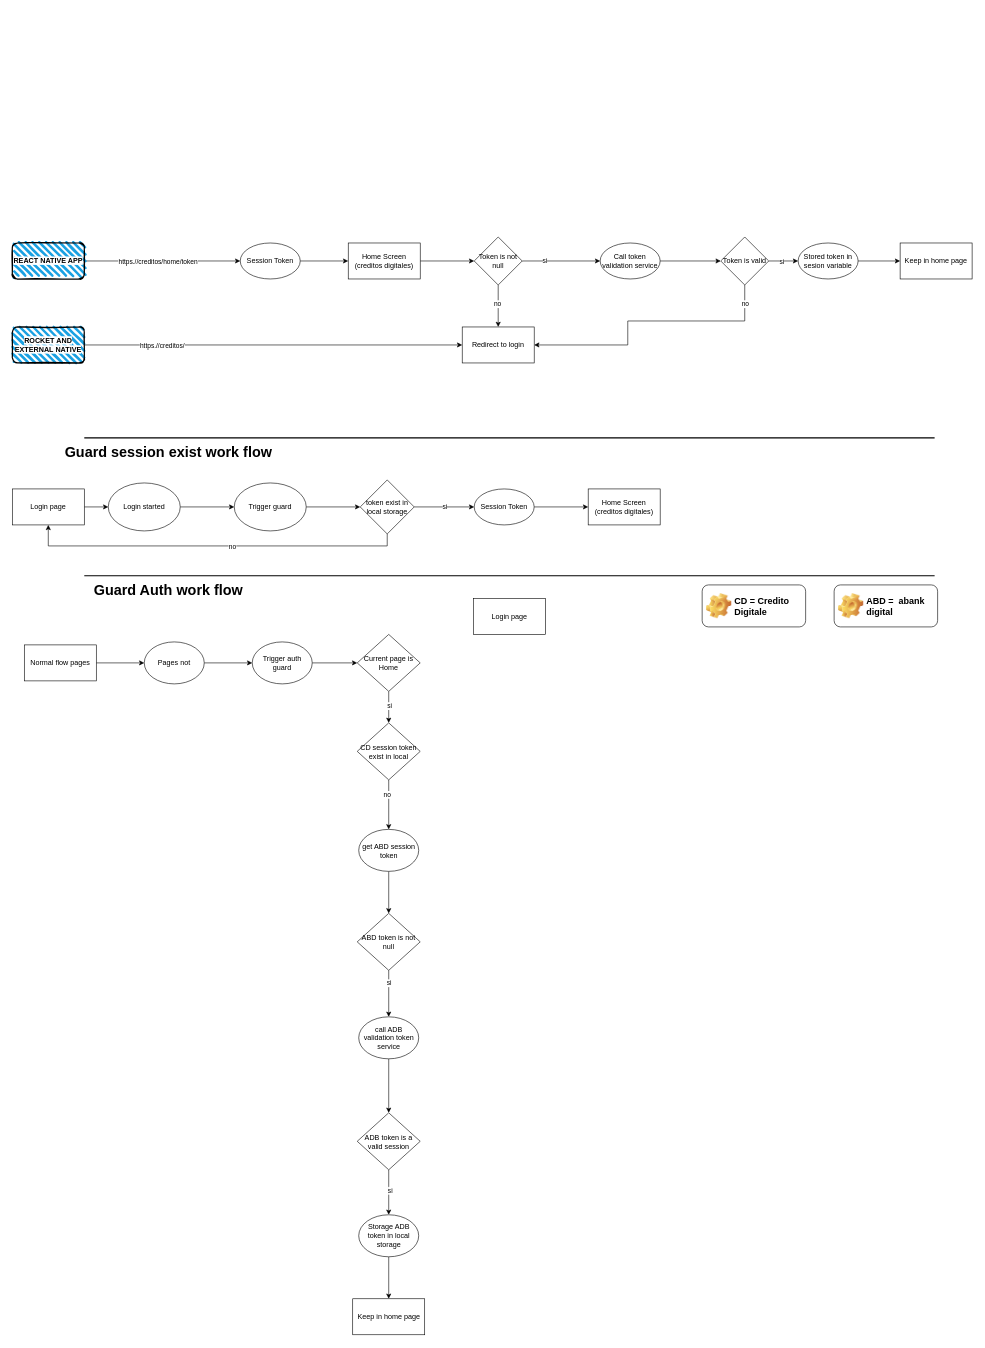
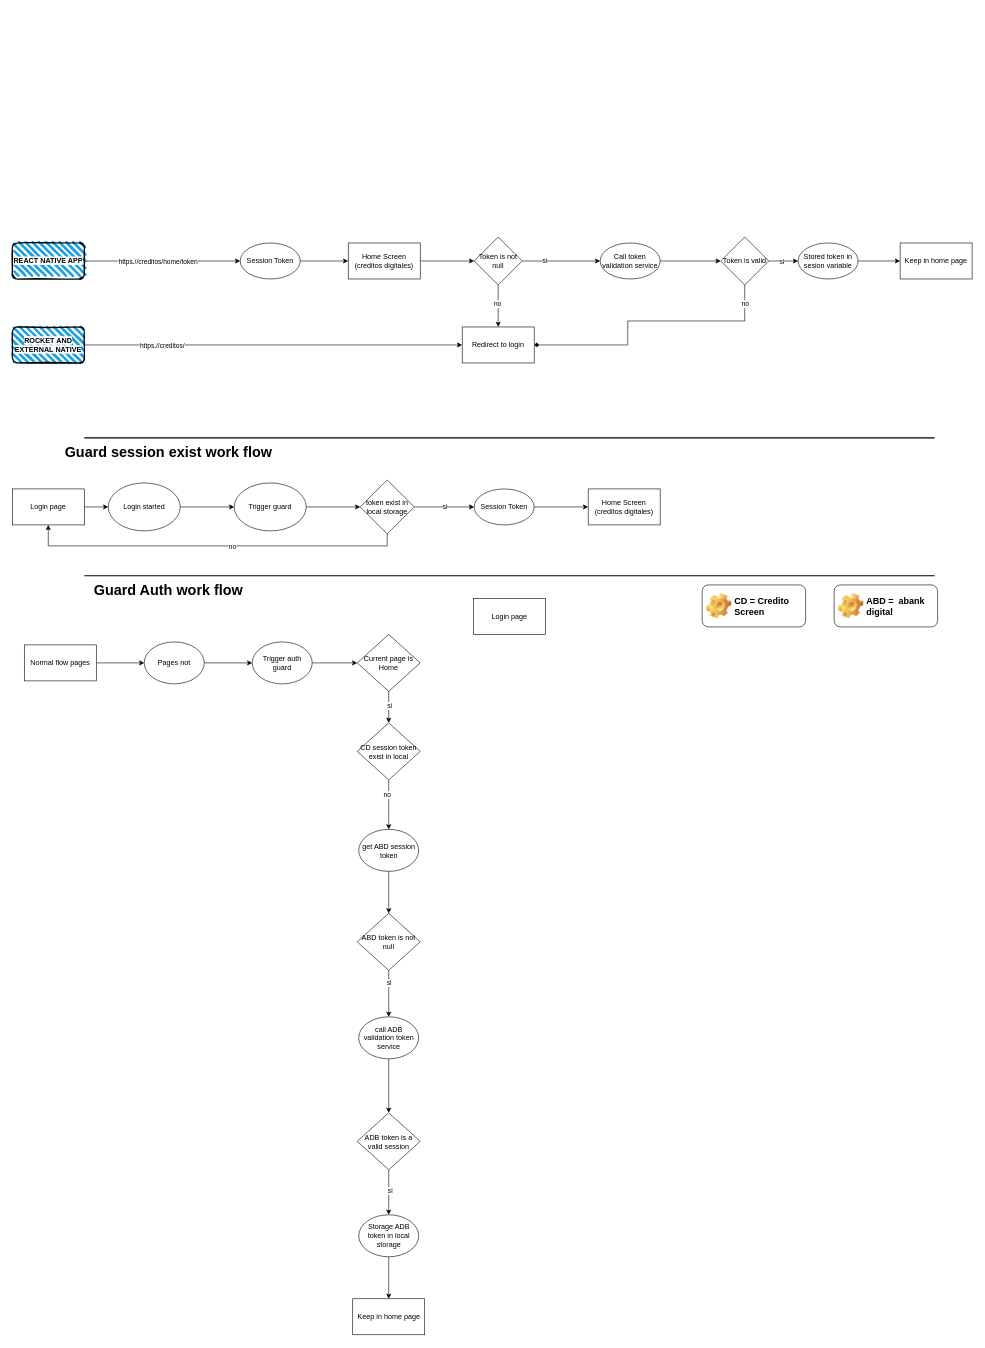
  <mxCell id="0" />
  <mxCell id="1" parent="0" />
  <mxCell id="2" style="edgeStyle=orthogonalEdgeStyle;rounded=0;orthogonalLoop=1;jettySize=auto;html=1;entryX=0;entryY=0.5;entryDx=0;entryDy=0;exitX=1;exitY=0.5;exitDx=0;exitDy=0;" edge="1" parent="1" source="20" target="5"><mxGeometry relative="1" as="geometry"><mxPoint x="160" y="434" as="sourcePoint" /></mxGeometry></mxCell>
  <mxCell id="3" value="https.//creditos/home/token" style="edgeLabel;html=1;align=center;verticalAlign=middle;resizable=0;points=[];" vertex="1" connectable="0" parent="2"><mxGeometry x="-0.275" y="-1" relative="1" as="geometry"><mxPoint x="28" as="offset" /></mxGeometry></mxCell>
  <mxCell id="4" style="edgeStyle=orthogonalEdgeStyle;rounded=0;orthogonalLoop=1;jettySize=auto;html=1;entryX=0;entryY=0.5;entryDx=0;entryDy=0;" edge="1" parent="1" source="5" target="7"><mxGeometry relative="1" as="geometry" /></mxCell>
  <mxCell id="5" value="Session Token" style="ellipse;whiteSpace=wrap;html=1;" vertex="1" parent="1"><mxGeometry x="400" y="404" width="100" height="60" as="geometry" /></mxCell>
  <mxCell id="6" style="edgeStyle=orthogonalEdgeStyle;rounded=0;orthogonalLoop=1;jettySize=auto;html=1;entryX=0;entryY=0.5;entryDx=0;entryDy=0;" edge="1" parent="1" source="7" target="12"><mxGeometry relative="1" as="geometry" /></mxCell>
  <mxCell id="7" value="Home Screen (creditos digitales)" style="rounded=0;whiteSpace=wrap;html=1;" vertex="1" parent="1"><mxGeometry x="580" y="404" width="120" height="60" as="geometry" /></mxCell>
  <mxCell id="8" style="edgeStyle=orthogonalEdgeStyle;rounded=0;orthogonalLoop=1;jettySize=auto;html=1;entryX=0;entryY=0.5;entryDx=0;entryDy=0;" edge="1" parent="1" source="12" target="22"><mxGeometry relative="1" as="geometry"><mxPoint x="960" y="434" as="targetPoint" /></mxGeometry></mxCell>
  <mxCell id="9" value="si" style="edgeLabel;html=1;align=center;verticalAlign=middle;resizable=0;points=[];" vertex="1" connectable="0" parent="8"><mxGeometry x="-0.433" y="1" relative="1" as="geometry"><mxPoint as="offset" /></mxGeometry></mxCell>
  <mxCell id="10" style="edgeStyle=orthogonalEdgeStyle;rounded=0;orthogonalLoop=1;jettySize=auto;html=1;entryX=0.5;entryY=0;entryDx=0;entryDy=0;" edge="1" parent="1" source="12" target="13"><mxGeometry relative="1" as="geometry" /></mxCell>
  <mxCell id="11" value="no" style="edgeLabel;html=1;align=center;verticalAlign=middle;resizable=0;points=[];" vertex="1" connectable="0" parent="10"><mxGeometry x="-0.114" y="-2" relative="1" as="geometry"><mxPoint as="offset" /></mxGeometry></mxCell>
  <mxCell id="12" value="Token is not null" style="rhombus;whiteSpace=wrap;html=1;" vertex="1" parent="1"><mxGeometry x="790" y="394" width="80" height="80" as="geometry" /></mxCell>
  <mxCell id="13" value="Redirect to login" style="rounded=0;whiteSpace=wrap;html=1;" vertex="1" parent="1"><mxGeometry x="770" y="544" width="120" height="60" as="geometry" /></mxCell>
  <mxCell id="14" style="edgeStyle=orthogonalEdgeStyle;rounded=0;orthogonalLoop=1;jettySize=auto;html=1;entryX=0;entryY=0.5;entryDx=0;entryDy=0;" edge="1" parent="1" source="18" target="26"><mxGeometry relative="1" as="geometry" /></mxCell>
  <mxCell id="15" value="si" style="edgeLabel;html=1;align=center;verticalAlign=middle;resizable=0;points=[];" vertex="1" connectable="0" parent="14"><mxGeometry x="-0.125" y="-5" relative="1" as="geometry"><mxPoint y="-4" as="offset" /></mxGeometry></mxCell>
- <mxCell id="16" style="edgeStyle=orthogonalEdgeStyle;rounded=0;orthogonalLoop=1;jettySize=auto;html=1;entryX=1;entryY=0.5;entryDx=0;entryDy=0;" edge="1" parent="1" source="18" target="13"><mxGeometry relative="1" as="geometry"><Array as="points"><mxPoint x="1241" y="534" /><mxPoint x="1046" y="534" /><mxPoint x="1046" y="574" /></Array></mxGeometry></mxCell>
+ <mxCell id="16" style="edgeStyle=orthogonalEdgeStyle;rounded=0;orthogonalLoop=1;jettySize=auto;html=1;entryX=1;entryY=0.5;entryDx=0;entryDy=0;endArrow=diamond;" edge="1" parent="1" source="18" target="13"><mxGeometry relative="1" as="geometry"><Array as="points"><mxPoint x="1241" y="534" /><mxPoint x="1046" y="534" /><mxPoint x="1046" y="574" /></Array></mxGeometry></mxCell>
  <mxCell id="17" value="no" style="edgeLabel;html=1;align=center;verticalAlign=middle;resizable=0;points=[];" vertex="1" connectable="0" parent="16"><mxGeometry x="-0.864" y="5" relative="1" as="geometry"><mxPoint x="-5" as="offset" /></mxGeometry></mxCell>
  <mxCell id="18" value="Token is valid" style="rhombus;whiteSpace=wrap;html=1;" vertex="1" parent="1"><mxGeometry x="1201" y="394" width="80" height="80" as="geometry" /></mxCell>
  <mxCell id="19" value="Keep in home page" style="rounded=0;whiteSpace=wrap;html=1;" vertex="1" parent="1"><mxGeometry x="1500" y="404" width="120" height="60" as="geometry" /></mxCell>
  <mxCell id="20" value="&lt;b style=&quot;background-color: rgb(255, 255, 255);&quot;&gt;REACT NATIVE APP&lt;/b&gt;" style="rounded=1;whiteSpace=wrap;html=1;strokeWidth=2;fillWeight=4;hachureGap=8;hachureAngle=45;fillColor=#1ba1e2;sketch=1;" vertex="1" parent="1"><mxGeometry x="20" y="404" width="120" height="60" as="geometry" /></mxCell>
  <mxCell id="21" style="edgeStyle=orthogonalEdgeStyle;rounded=0;orthogonalLoop=1;jettySize=auto;html=1;entryX=0;entryY=0.5;entryDx=0;entryDy=0;" edge="1" parent="1" source="22" target="18"><mxGeometry relative="1" as="geometry" /></mxCell>
  <mxCell id="22" value="Call token validation service" style="ellipse;whiteSpace=wrap;html=1;" vertex="1" parent="1"><mxGeometry x="1000" y="404" width="100" height="60" as="geometry" /></mxCell>
  <mxCell id="23" style="edgeStyle=orthogonalEdgeStyle;rounded=0;orthogonalLoop=1;jettySize=auto;html=1;entryX=0;entryY=0.5;entryDx=0;entryDy=0;" edge="1" parent="1" source="24" target="13"><mxGeometry relative="1" as="geometry" /></mxCell>
  <mxCell id="24" value="&lt;span style=&quot;background-color: rgb(255, 255, 255);&quot;&gt;&lt;b&gt;ROCKET AND EXTERNAL NATIVE&lt;/b&gt;&lt;/span&gt;" style="rounded=1;whiteSpace=wrap;html=1;strokeWidth=2;fillWeight=4;hachureGap=8;hachureAngle=45;fillColor=#1ba1e2;sketch=1;" vertex="1" parent="1"><mxGeometry x="20" y="544" width="120" height="60" as="geometry" /></mxCell>
  <mxCell id="25" style="edgeStyle=orthogonalEdgeStyle;rounded=0;orthogonalLoop=1;jettySize=auto;html=1;" edge="1" parent="1" source="26" target="19"><mxGeometry relative="1" as="geometry" /></mxCell>
  <mxCell id="26" value="Stored token in sesion variable" style="ellipse;whiteSpace=wrap;html=1;" vertex="1" parent="1"><mxGeometry x="1330" y="404" width="100" height="60" as="geometry" /></mxCell>
  <mxCell id="27" value="" style="line;strokeWidth=2;direction=south;html=1;rotation=-90;" vertex="1" parent="1"><mxGeometry x="843.75" y="20.25" width="10" height="1417.5" as="geometry" /></mxCell>
  <mxCell id="28" value="Guard session exist work flow" style="text;strokeColor=none;fillColor=none;html=1;fontSize=24;fontStyle=1;verticalAlign=middle;align=center;" vertex="1" parent="1"><mxGeometry x="180" y="734" width="200" height="40" as="geometry" /></mxCell>
  <mxCell id="29" style="edgeStyle=orthogonalEdgeStyle;rounded=0;orthogonalLoop=1;jettySize=auto;html=1;" edge="1" parent="1" source="30" target="32"><mxGeometry relative="1" as="geometry" /></mxCell>
  <mxCell id="30" value="Login started" style="ellipse;whiteSpace=wrap;html=1;" vertex="1" parent="1"><mxGeometry x="180" y="804" width="120" height="80" as="geometry" /></mxCell>
  <mxCell id="31" style="edgeStyle=orthogonalEdgeStyle;rounded=0;orthogonalLoop=1;jettySize=auto;html=1;entryX=0;entryY=0.5;entryDx=0;entryDy=0;" edge="1" parent="1" source="32" target="37"><mxGeometry relative="1" as="geometry" /></mxCell>
  <mxCell id="32" value="Trigger guard" style="ellipse;whiteSpace=wrap;html=1;" vertex="1" parent="1"><mxGeometry x="390" y="804" width="120" height="80" as="geometry" /></mxCell>
  <mxCell id="33" style="edgeStyle=orthogonalEdgeStyle;rounded=0;orthogonalLoop=1;jettySize=auto;html=1;entryX=0.5;entryY=1;entryDx=0;entryDy=0;" edge="1" parent="1" source="37" target="39"><mxGeometry relative="1" as="geometry"><Array as="points"><mxPoint x="645" y="909" /><mxPoint x="80" y="909" /></Array></mxGeometry></mxCell>
  <mxCell id="34" value="no" style="edgeLabel;html=1;align=center;verticalAlign=middle;resizable=0;points=[];" vertex="1" connectable="0" parent="33"><mxGeometry x="-0.1" relative="1" as="geometry"><mxPoint as="offset" /></mxGeometry></mxCell>
  <mxCell id="35" style="edgeStyle=orthogonalEdgeStyle;rounded=0;orthogonalLoop=1;jettySize=auto;html=1;entryX=0;entryY=0.5;entryDx=0;entryDy=0;" edge="1" parent="1" source="37" target="42"><mxGeometry relative="1" as="geometry" /></mxCell>
  <mxCell id="36" value="si" style="edgeLabel;html=1;align=center;verticalAlign=middle;resizable=0;points=[];" vertex="1" connectable="0" parent="35"><mxGeometry x="-0.008" y="1" relative="1" as="geometry"><mxPoint as="offset" /></mxGeometry></mxCell>
  <mxCell id="37" value="token exist in local storage" style="rhombus;whiteSpace=wrap;html=1;" vertex="1" parent="1"><mxGeometry x="600" y="799" width="90" height="90" as="geometry" /></mxCell>
  <mxCell id="38" style="edgeStyle=orthogonalEdgeStyle;rounded=0;orthogonalLoop=1;jettySize=auto;html=1;entryX=0;entryY=0.5;entryDx=0;entryDy=0;" edge="1" parent="1" source="39" target="30"><mxGeometry relative="1" as="geometry" /></mxCell>
  <mxCell id="39" value="Login page" style="rounded=0;whiteSpace=wrap;html=1;" vertex="1" parent="1"><mxGeometry x="20" y="814" width="120" height="60" as="geometry" /></mxCell>
  <mxCell id="40" value="Home Screen (creditos digitales)" style="rounded=0;whiteSpace=wrap;html=1;" vertex="1" parent="1"><mxGeometry x="980" y="814" width="120" height="60" as="geometry" /></mxCell>
  <mxCell id="41" style="edgeStyle=orthogonalEdgeStyle;rounded=0;orthogonalLoop=1;jettySize=auto;html=1;entryX=0;entryY=0.5;entryDx=0;entryDy=0;" edge="1" parent="1" source="42" target="40"><mxGeometry relative="1" as="geometry" /></mxCell>
  <mxCell id="42" value="Session Token" style="ellipse;whiteSpace=wrap;html=1;" vertex="1" parent="1"><mxGeometry x="790" y="814" width="100" height="60" as="geometry" /></mxCell>
  <mxCell id="43" value="" style="line;strokeWidth=2;direction=south;html=1;rotation=-90;" vertex="1" parent="1"><mxGeometry x="843.75" y="250" width="10" height="1417.5" as="geometry" /></mxCell>
  <mxCell id="44" value="Guard Auth work flow" style="text;strokeColor=none;fillColor=none;html=1;fontSize=24;fontStyle=1;verticalAlign=middle;align=center;" vertex="1" parent="1"><mxGeometry x="180" y="963.75" width="200" height="40" as="geometry" /></mxCell>
  <mxCell id="45" style="edgeStyle=orthogonalEdgeStyle;rounded=0;orthogonalLoop=1;jettySize=auto;html=1;entryX=0;entryY=0.5;entryDx=0;entryDy=0;" edge="1" parent="1" source="46" target="48"><mxGeometry relative="1" as="geometry" /></mxCell>
  <mxCell id="46" value="Normal flow pages" style="rounded=0;whiteSpace=wrap;html=1;" vertex="1" parent="1"><mxGeometry x="40" y="1074" width="120" height="60" as="geometry" /></mxCell>
  <mxCell id="47" style="edgeStyle=orthogonalEdgeStyle;rounded=0;orthogonalLoop=1;jettySize=auto;html=1;entryX=0;entryY=0.5;entryDx=0;entryDy=0;" edge="1" parent="1" source="48" target="50"><mxGeometry relative="1" as="geometry" /></mxCell>
  <mxCell id="48" value="Pages not" style="ellipse;whiteSpace=wrap;html=1;" vertex="1" parent="1"><mxGeometry x="240" y="1069" width="100" height="70" as="geometry" /></mxCell>
  <mxCell id="49" style="edgeStyle=orthogonalEdgeStyle;rounded=0;orthogonalLoop=1;jettySize=auto;html=1;entryX=0;entryY=0.5;entryDx=0;entryDy=0;" edge="1" parent="1" source="50" target="53"><mxGeometry relative="1" as="geometry" /></mxCell>
  <mxCell id="50" value="Trigger auth guard" style="ellipse;whiteSpace=wrap;html=1;" vertex="1" parent="1"><mxGeometry x="420" y="1069" width="100" height="70" as="geometry" /></mxCell>
  <mxCell id="51" value="" style="edgeStyle=orthogonalEdgeStyle;rounded=0;orthogonalLoop=1;jettySize=auto;html=1;" edge="1" parent="1" source="53" target="56"><mxGeometry relative="1" as="geometry" /></mxCell>
  <mxCell id="52" value="si" style="edgeLabel;html=1;align=center;verticalAlign=middle;resizable=0;points=[];" vertex="1" connectable="0" parent="51"><mxGeometry x="-0.092" y="1" relative="1" as="geometry"><mxPoint as="offset" /></mxGeometry></mxCell>
  <mxCell id="53" value="Current page is Home" style="rhombus;whiteSpace=wrap;html=1;" vertex="1" parent="1"><mxGeometry x="595" y="1056.5" width="105" height="95" as="geometry" /></mxCell>
  <mxCell id="54" value="" style="edgeStyle=orthogonalEdgeStyle;rounded=0;orthogonalLoop=1;jettySize=auto;html=1;" edge="1" parent="1" source="56" target="60"><mxGeometry relative="1" as="geometry" /></mxCell>
  <mxCell id="55" value="no" style="edgeLabel;html=1;align=center;verticalAlign=middle;resizable=0;points=[];" vertex="1" connectable="0" parent="54"><mxGeometry x="-0.406" y="-2" relative="1" as="geometry"><mxPoint x="-1" y="-1" as="offset" /></mxGeometry></mxCell>
  <mxCell id="56" value="CD session token exist in local" style="rhombus;whiteSpace=wrap;html=1;" vertex="1" parent="1"><mxGeometry x="595" y="1204" width="105" height="95" as="geometry" /></mxCell>
  <mxCell id="57" value="Login page" style="whiteSpace=wrap;html=1;" vertex="1" parent="1"><mxGeometry x="788.75" y="996.5" width="120" height="60" as="geometry" /></mxCell>
  <mxCell id="58" value="https.//creditos/" style="edgeLabel;html=1;align=center;verticalAlign=middle;resizable=0;points=[];" vertex="1" connectable="0" parent="1"><mxGeometry x="269.998" y="574" as="geometry" /></mxCell>
  <mxCell id="59" value="" style="edgeStyle=orthogonalEdgeStyle;rounded=0;orthogonalLoop=1;jettySize=auto;html=1;" edge="1" parent="1" source="60" target="63"><mxGeometry relative="1" as="geometry" /></mxCell>
  <mxCell id="60" value="get ABD session token" style="ellipse;whiteSpace=wrap;html=1;" vertex="1" parent="1"><mxGeometry x="597.5" y="1381.5" width="100" height="70" as="geometry" /></mxCell>
  <mxCell id="61" value="" style="edgeStyle=orthogonalEdgeStyle;rounded=0;orthogonalLoop=1;jettySize=auto;html=1;" edge="1" parent="1" source="63" target="65"><mxGeometry relative="1" as="geometry" /></mxCell>
  <mxCell id="62" value="si" style="edgeLabel;html=1;align=center;verticalAlign=middle;resizable=0;points=[];" vertex="1" connectable="0" parent="61"><mxGeometry x="-0.455" relative="1" as="geometry"><mxPoint as="offset" /></mxGeometry></mxCell>
  <mxCell id="63" value="ABD token is not null" style="rhombus;whiteSpace=wrap;html=1;" vertex="1" parent="1"><mxGeometry x="595" y="1521.5" width="105" height="95" as="geometry" /></mxCell>
  <mxCell id="64" value="" style="edgeStyle=orthogonalEdgeStyle;rounded=0;orthogonalLoop=1;jettySize=auto;html=1;" edge="1" parent="1" source="65" target="68"><mxGeometry relative="1" as="geometry" /></mxCell>
  <mxCell id="65" value="call ADB validation token service" style="ellipse;whiteSpace=wrap;html=1;" vertex="1" parent="1"><mxGeometry x="597.5" y="1694" width="100" height="70" as="geometry" /></mxCell>
  <mxCell id="66" value="" style="edgeStyle=orthogonalEdgeStyle;rounded=0;orthogonalLoop=1;jettySize=auto;html=1;entryX=0.5;entryY=0;entryDx=0;entryDy=0;" edge="1" parent="1" source="68" target="71"><mxGeometry relative="1" as="geometry" /></mxCell>
  <mxCell id="67" value="si" style="edgeLabel;html=1;align=center;verticalAlign=middle;resizable=0;points=[];" vertex="1" connectable="0" parent="66"><mxGeometry x="-0.103" y="2" relative="1" as="geometry"><mxPoint as="offset" /></mxGeometry></mxCell>
  <mxCell id="68" value="ADB token is a valid session" style="rhombus;whiteSpace=wrap;html=1;" vertex="1" parent="1"><mxGeometry x="595" y="1854" width="105" height="95" as="geometry" /></mxCell>
  <mxCell id="69" value="Keep in home page" style="whiteSpace=wrap;html=1;" vertex="1" parent="1"><mxGeometry x="587.5" y="2164" width="120" height="60" as="geometry" /></mxCell>
  <mxCell id="70" value="" style="edgeStyle=orthogonalEdgeStyle;rounded=0;orthogonalLoop=1;jettySize=auto;html=1;" edge="1" parent="1" source="71" target="69"><mxGeometry relative="1" as="geometry" /></mxCell>
  <mxCell id="71" value="Storage ADB token in local storage" style="ellipse;whiteSpace=wrap;html=1;" vertex="1" parent="1"><mxGeometry x="597.5" y="2024" width="100" height="70" as="geometry" /></mxCell>
- <mxCell id="72" value="&lt;font style=&quot;font-size: 15px;&quot;&gt;CD = Credito Digitale&lt;/font&gt;" style="label;whiteSpace=wrap;html=1;image=img/clipart/Gear_128x128.png" vertex="1" parent="1"><mxGeometry x="1170" y="974" width="172.5" height="70" as="geometry" /></mxCell>
+ <mxCell id="72" value="&lt;font style=&quot;font-size: 15px;&quot;&gt;CD = Credito Screen&lt;/font&gt;" style="label;whiteSpace=wrap;html=1;image=img/clipart/Gear_128x128.png" vertex="1" parent="1"><mxGeometry x="1170" y="974" width="172.5" height="70" as="geometry" /></mxCell>
  <mxCell id="73" value="&lt;font style=&quot;font-size: 15px;&quot;&gt;ABD =&amp;nbsp; abank digital&lt;/font&gt;" style="label;whiteSpace=wrap;html=1;image=img/clipart/Gear_128x128.png" vertex="1" parent="1"><mxGeometry x="1390" y="974" width="172.5" height="70" as="geometry" /></mxCell>
